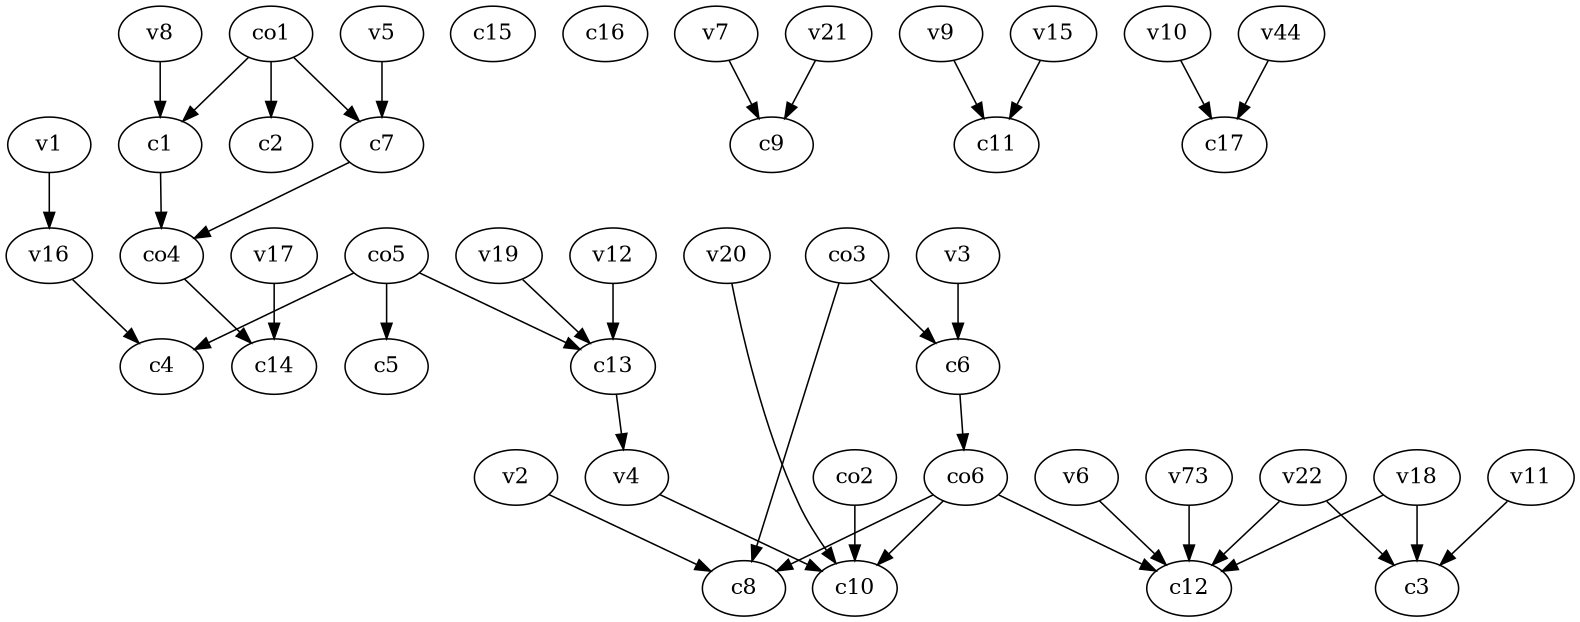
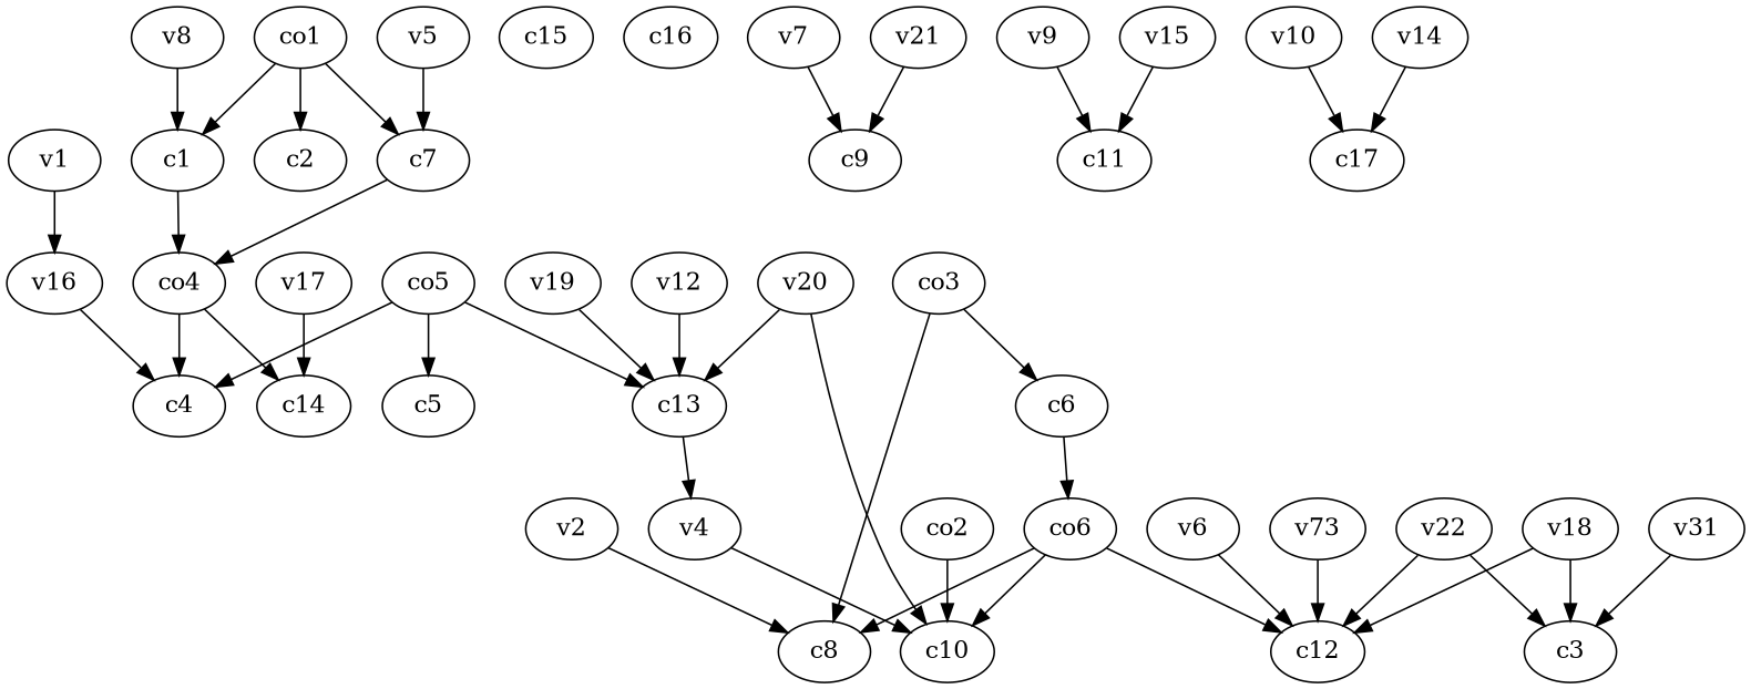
  strict digraph {
    edge [weight=1]
    c1
    co4
    c4
    c14
    c6
    co6
    c8
    c10
    c12
    c7
    c13
    v4
    c15
    c16
    v1
    v16
    v2
-   v3
    v5
    v6
    v7
    c9
    v8
    v9
    c11
    v10
    c17
-   v11
+   v11 [label=v31]
    c3
    v12
    n31 [label=v73]
-   v14 [label=v44]
+   v14
    v15
    v17
    v18
    v19
    v20
    v21
    v22
    co1
    c2
    co2
    co3
    co5
    c5
    c1 -> co4
+   co4 -> c4
    co4 -> c14
    c6 -> co6
    co6 -> c8
    co6 -> c10
    co6 -> c12
    c7 -> co4
    c13 -> v4
    v4 -> c10
    v1 -> v16
    v16 -> c4
    v2 -> c8
-   v3 -> c6
    v5 -> c7
    v6 -> c12
    v7 -> c9
    v8 -> c1
    v9 -> c11
    v10 -> c17
    v11 -> c3
    v12 -> c13
    n31 -> c12
    v14 -> c17
    v15 -> c11
    v17 -> c14
    v18 -> c12
    v18 -> c3
    v19 -> c13
    v20 -> c10
+   v20 -> c13
    v21 -> c9
    v22 -> c12
    v22 -> c3
    co1 -> c1
    co1 -> c7
    co1 -> c2
    co2 -> c10
    co3 -> c6
    co3 -> c8
    co5 -> c4
    co5 -> c13
    co5 -> c5
  }
